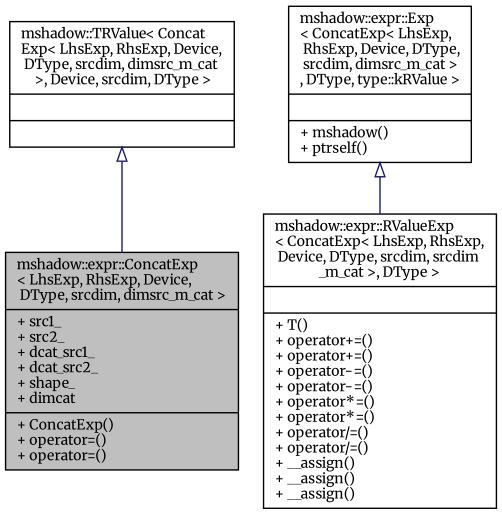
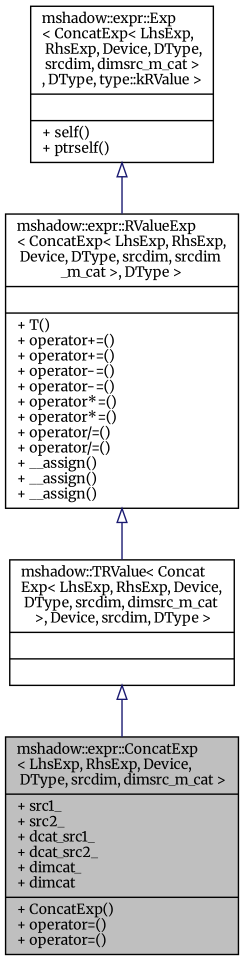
  digraph {
    fontname=Merriweather
    node [color=black fillcolor=white fontname=Merriweather fontsize=10 shape=record style=filled]
    edge [arrowtail=onormal color=midnightblue dir=back fontname=Merriweather fontsize=10 labelfontname=Helvetica labelfontsize=10 style=solid]
-   n1 [fillcolor=grey75 fontcolor=black height=0.2 label="{mshadow::expr::ConcatExp\l\< LhsExp, RhsExp, Device,\l DType, srcdim, dimsrc_m_cat \>\n|+ src1_\l+ src2_\l+ dcat_src1_\l+ dcat_src2_\l+ shape_\l+ dimcat\l|+ ConcatExp()\l+ operator=()\l+ operator=()\l}" width=0.4]
+   n1 [fillcolor=grey75 fontcolor=black height=0.2 label="{mshadow::expr::ConcatExp\l\< LhsExp, RhsExp, Device,\l DType, srcdim, dimsrc_m_cat \>\n|+ src1_\l+ src2_\l+ dcat_src1_\l+ dcat_src2_\l+ dimcat_\l+ dimcat\l|+ ConcatExp()\l+ operator=()\l+ operator=()\l}" width=0.4]
    n2 [height=0.2 label="{mshadow::TRValue\< Concat\lExp\< LhsExp, RhsExp, Device,\l DType, srcdim, dimsrc_m_cat\l \>, Device, srcdim, DType \>\n||}" width=0.4]
    n3 [height=0.2 label="{mshadow::expr::RValueExp\l\< ConcatExp\< LhsExp, RhsExp,\l Device, DType, srcdim, srcdim\l_m_cat \>, DType \>\n||+ T()\l+ operator+=()\l+ operator+=()\l+ operator-=()\l+ operator-=()\l+ operator*=()\l+ operator*=()\l+ operator/=()\l+ operator/=()\l+ __assign()\l+ __assign()\l+ __assign()\l}" width=0.4]
-   n4 [height=0.2 label="{mshadow::expr::Exp\l\< ConcatExp\< LhsExp,\l RhsExp, Device, DType,\l srcdim, dimsrc_m_cat \>\l, DType, type::kRValue \>\n||+ mshadow()\l+ ptrself()\l}" width=0.4]
+   n4 [height=0.2 label="{mshadow::expr::Exp\l\< ConcatExp\< LhsExp,\l RhsExp, Device, DType,\l srcdim, dimsrc_m_cat \>\l, DType, type::kRValue \>\n||+ self()\l+ ptrself()\l}" width=0.4]
    n2 -> n1
+   n3 -> n2
    n4 -> n3
  }
